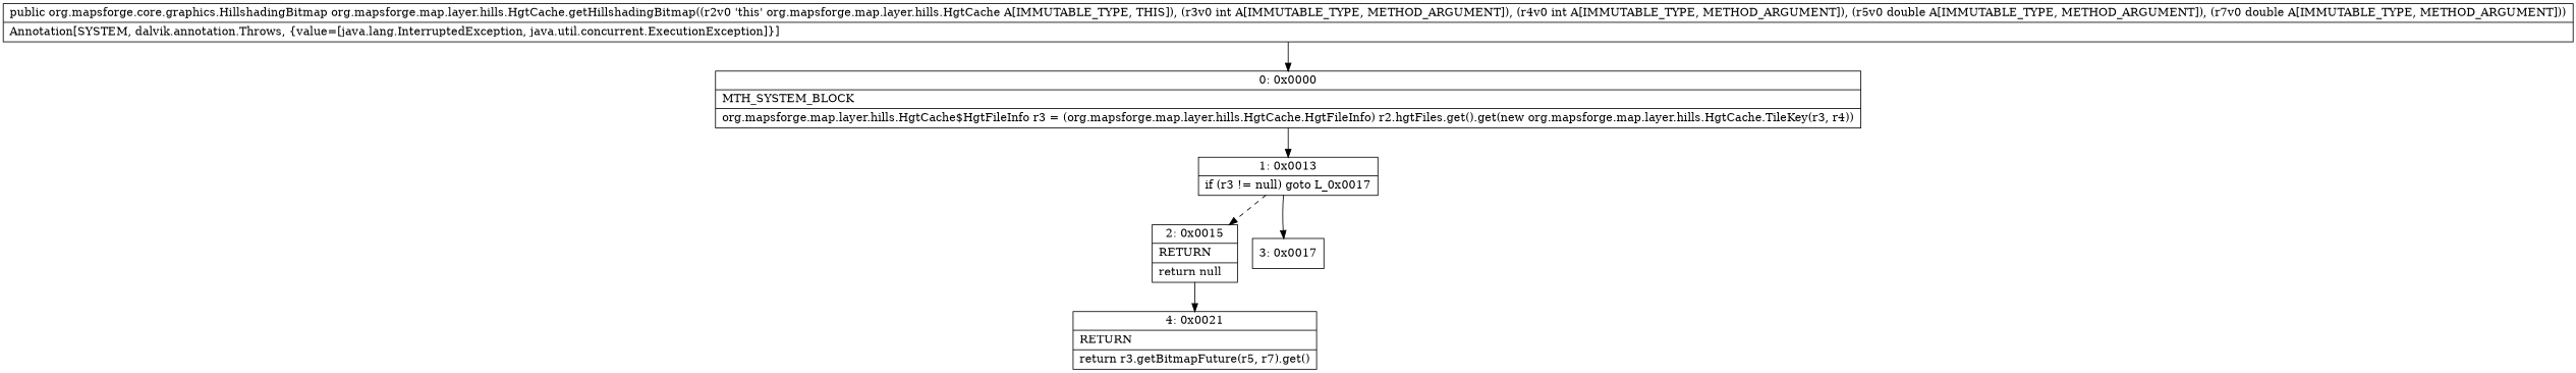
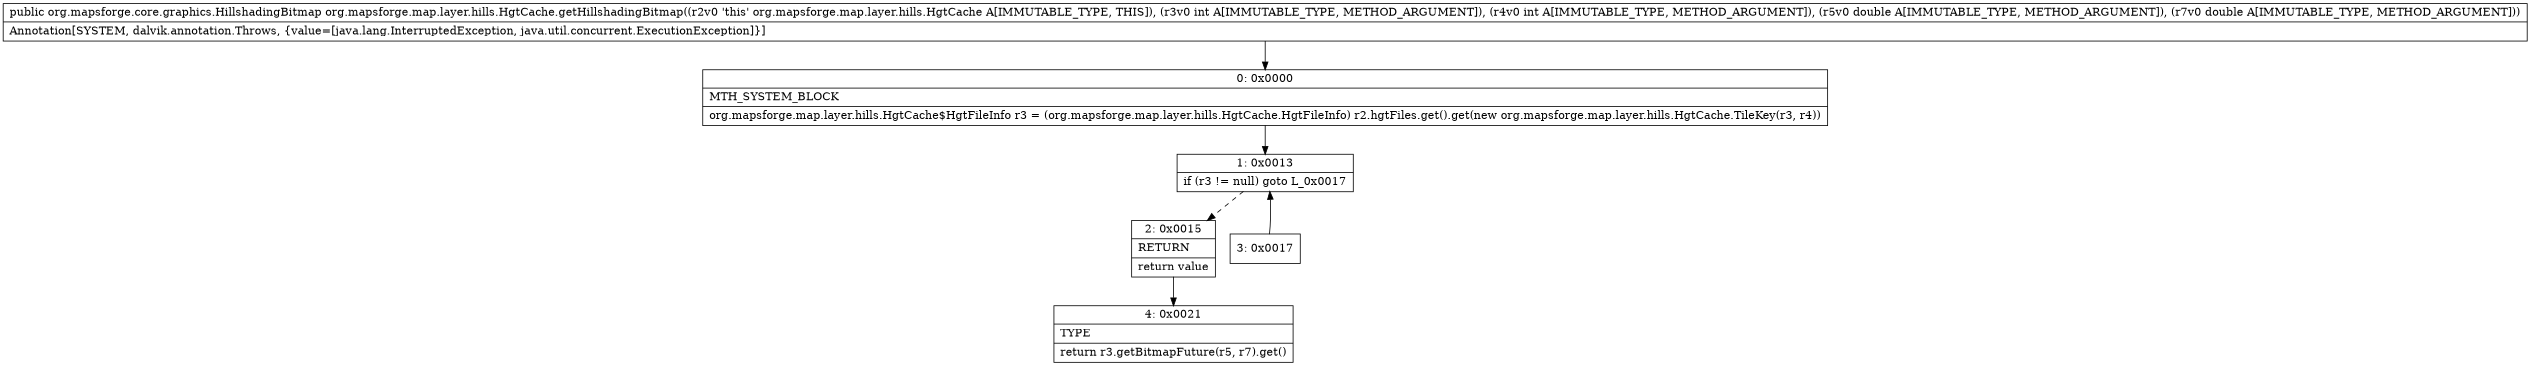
  digraph {
    node [shape=record]
    n1 [label="{0\:\ 0x0000|MTH_SYSTEM_BLOCK\l|org.mapsforge.map.layer.hills.HgtCache$HgtFileInfo r3 = (org.mapsforge.map.layer.hills.HgtCache.HgtFileInfo) r2.hgtFiles.get().get(new org.mapsforge.map.layer.hills.HgtCache.TileKey(r3, r4))\l}"]
    n2 [label="{1\:\ 0x0013|if (r3 != null) goto L_0x0017\l}"]
-   n3 [label="{2\:\ 0x0015|RETURN\l|return null\l}"]
+   n3 [label="{2\:\ 0x0015|RETURN\l|return value\l}"]
    n4 [label="{3\:\ 0x0017}"]
-   n5 [label="{4\:\ 0x0021|RETURN\l|return r3.getBitmapFuture(r5, r7).get()\l}"]
+   n5 [label="{4\:\ 0x0021|TYPE\l|return r3.getBitmapFuture(r5, r7).get()\l}"]
    n6 [label="{public org.mapsforge.core.graphics.HillshadingBitmap org.mapsforge.map.layer.hills.HgtCache.getHillshadingBitmap((r2v0 'this' org.mapsforge.map.layer.hills.HgtCache A[IMMUTABLE_TYPE, THIS]), (r3v0 int A[IMMUTABLE_TYPE, METHOD_ARGUMENT]), (r4v0 int A[IMMUTABLE_TYPE, METHOD_ARGUMENT]), (r5v0 double A[IMMUTABLE_TYPE, METHOD_ARGUMENT]), (r7v0 double A[IMMUTABLE_TYPE, METHOD_ARGUMENT]))  | Annotation[SYSTEM, dalvik.annotation.Throws, \{value=[java.lang.InterruptedException, java.util.concurrent.ExecutionException]\}]\l}"]
    n1 -> n2
    n2 -> n3 [style=dashed]
-   n2 -> n4
+   n4 -> n2
    n3 -> n5
    n6 -> n1
  }
